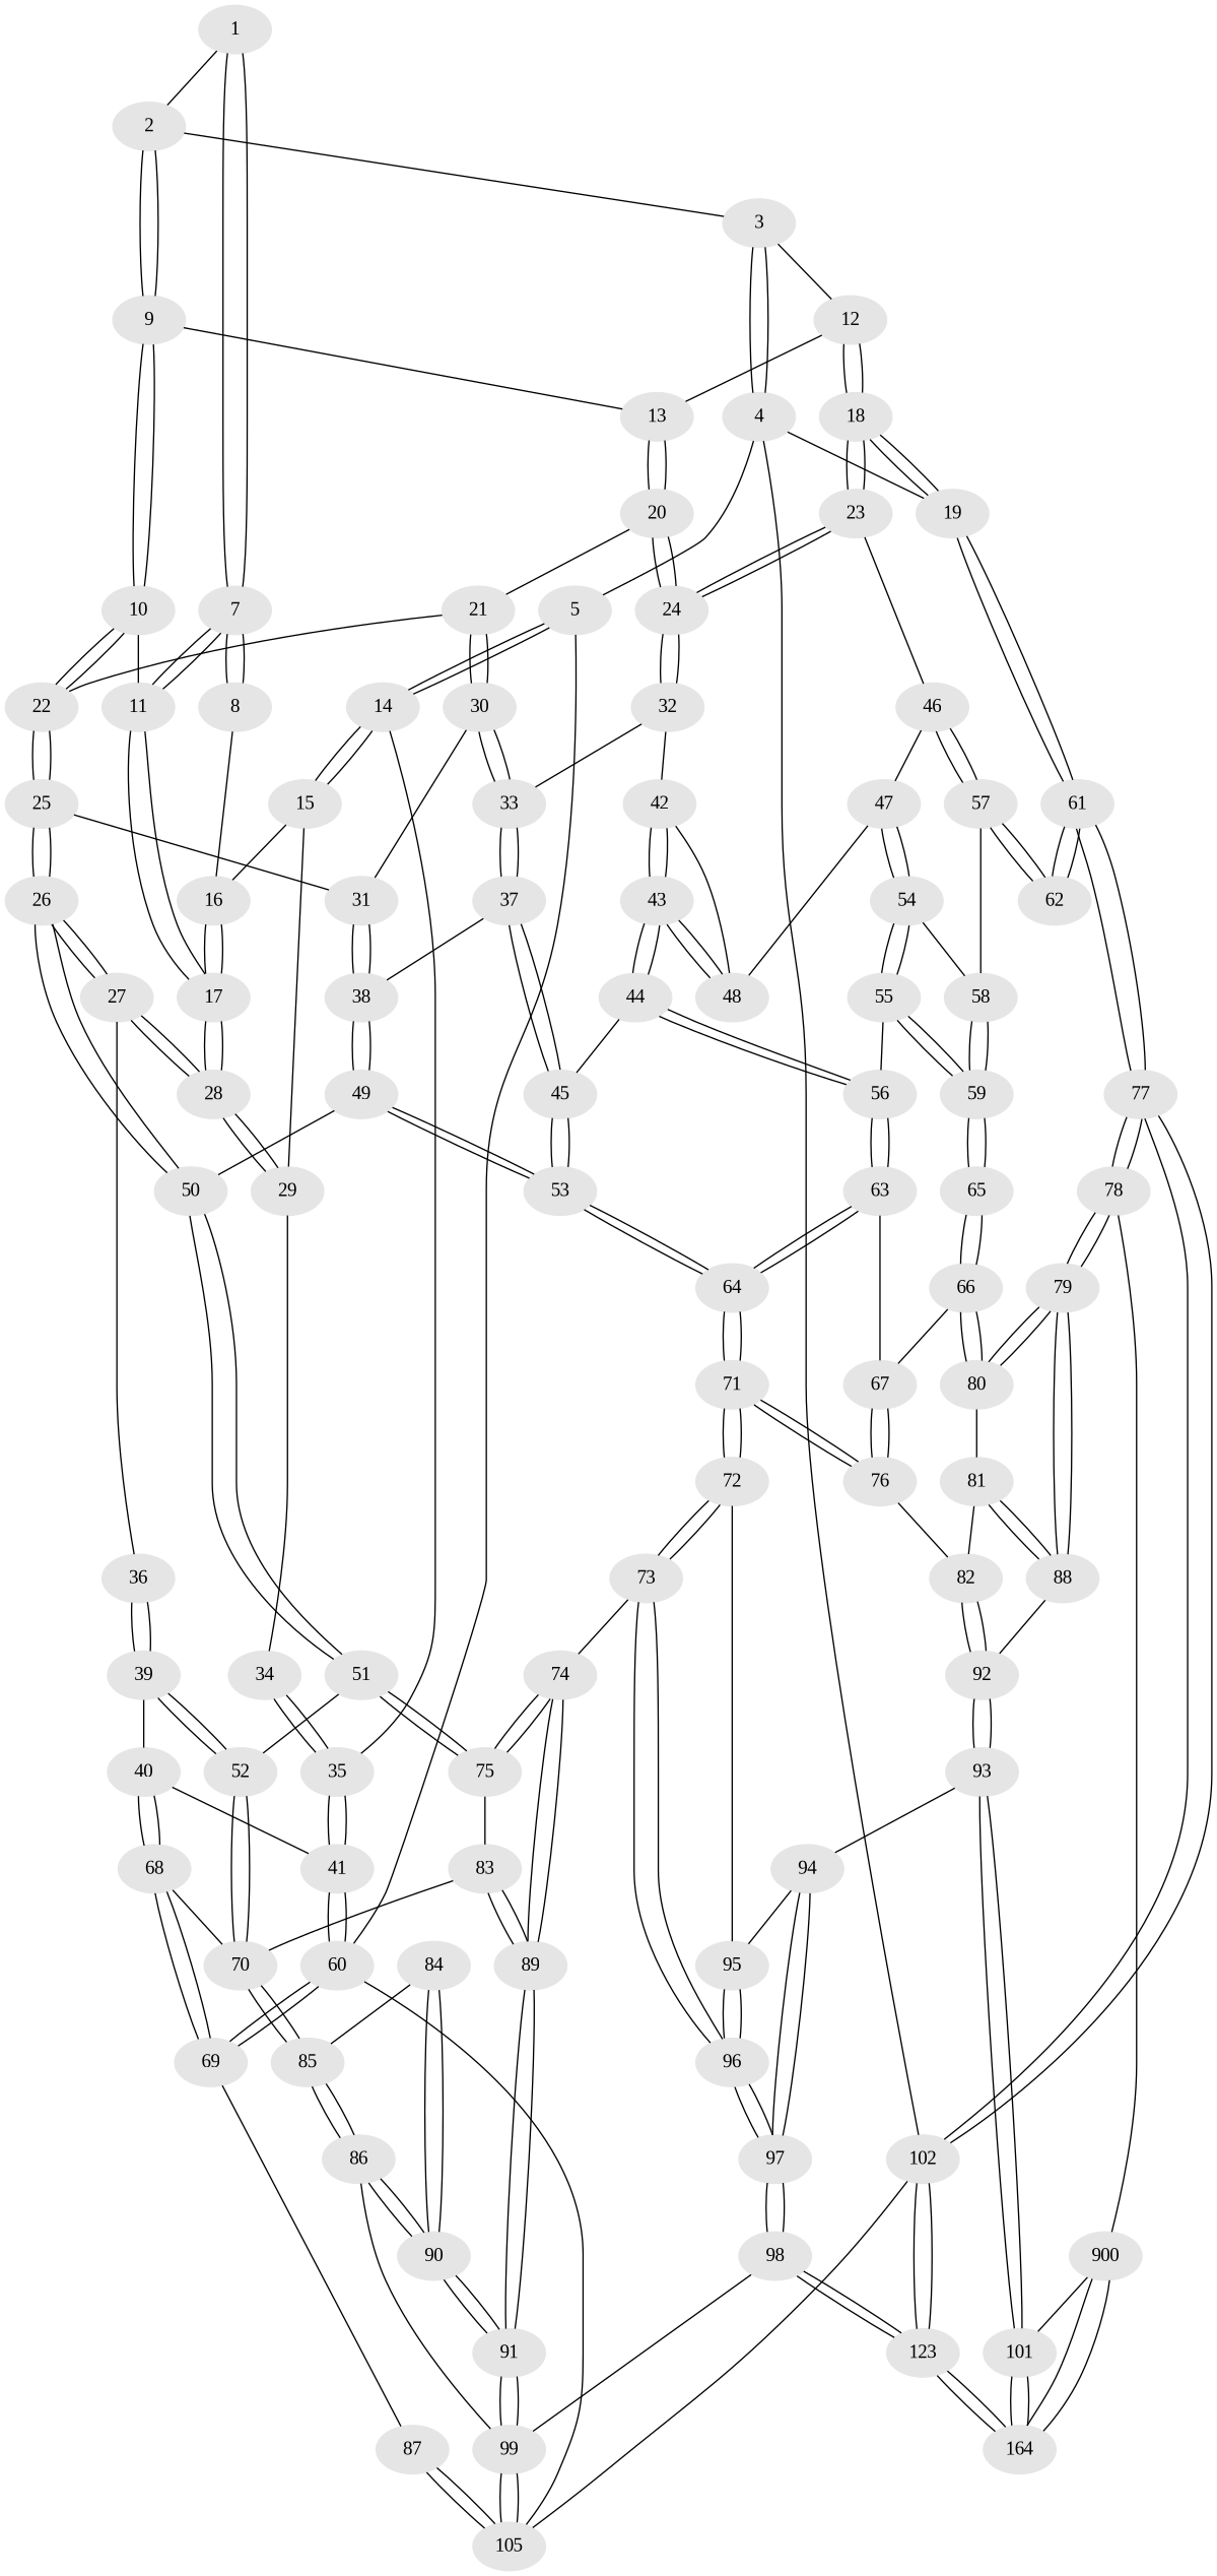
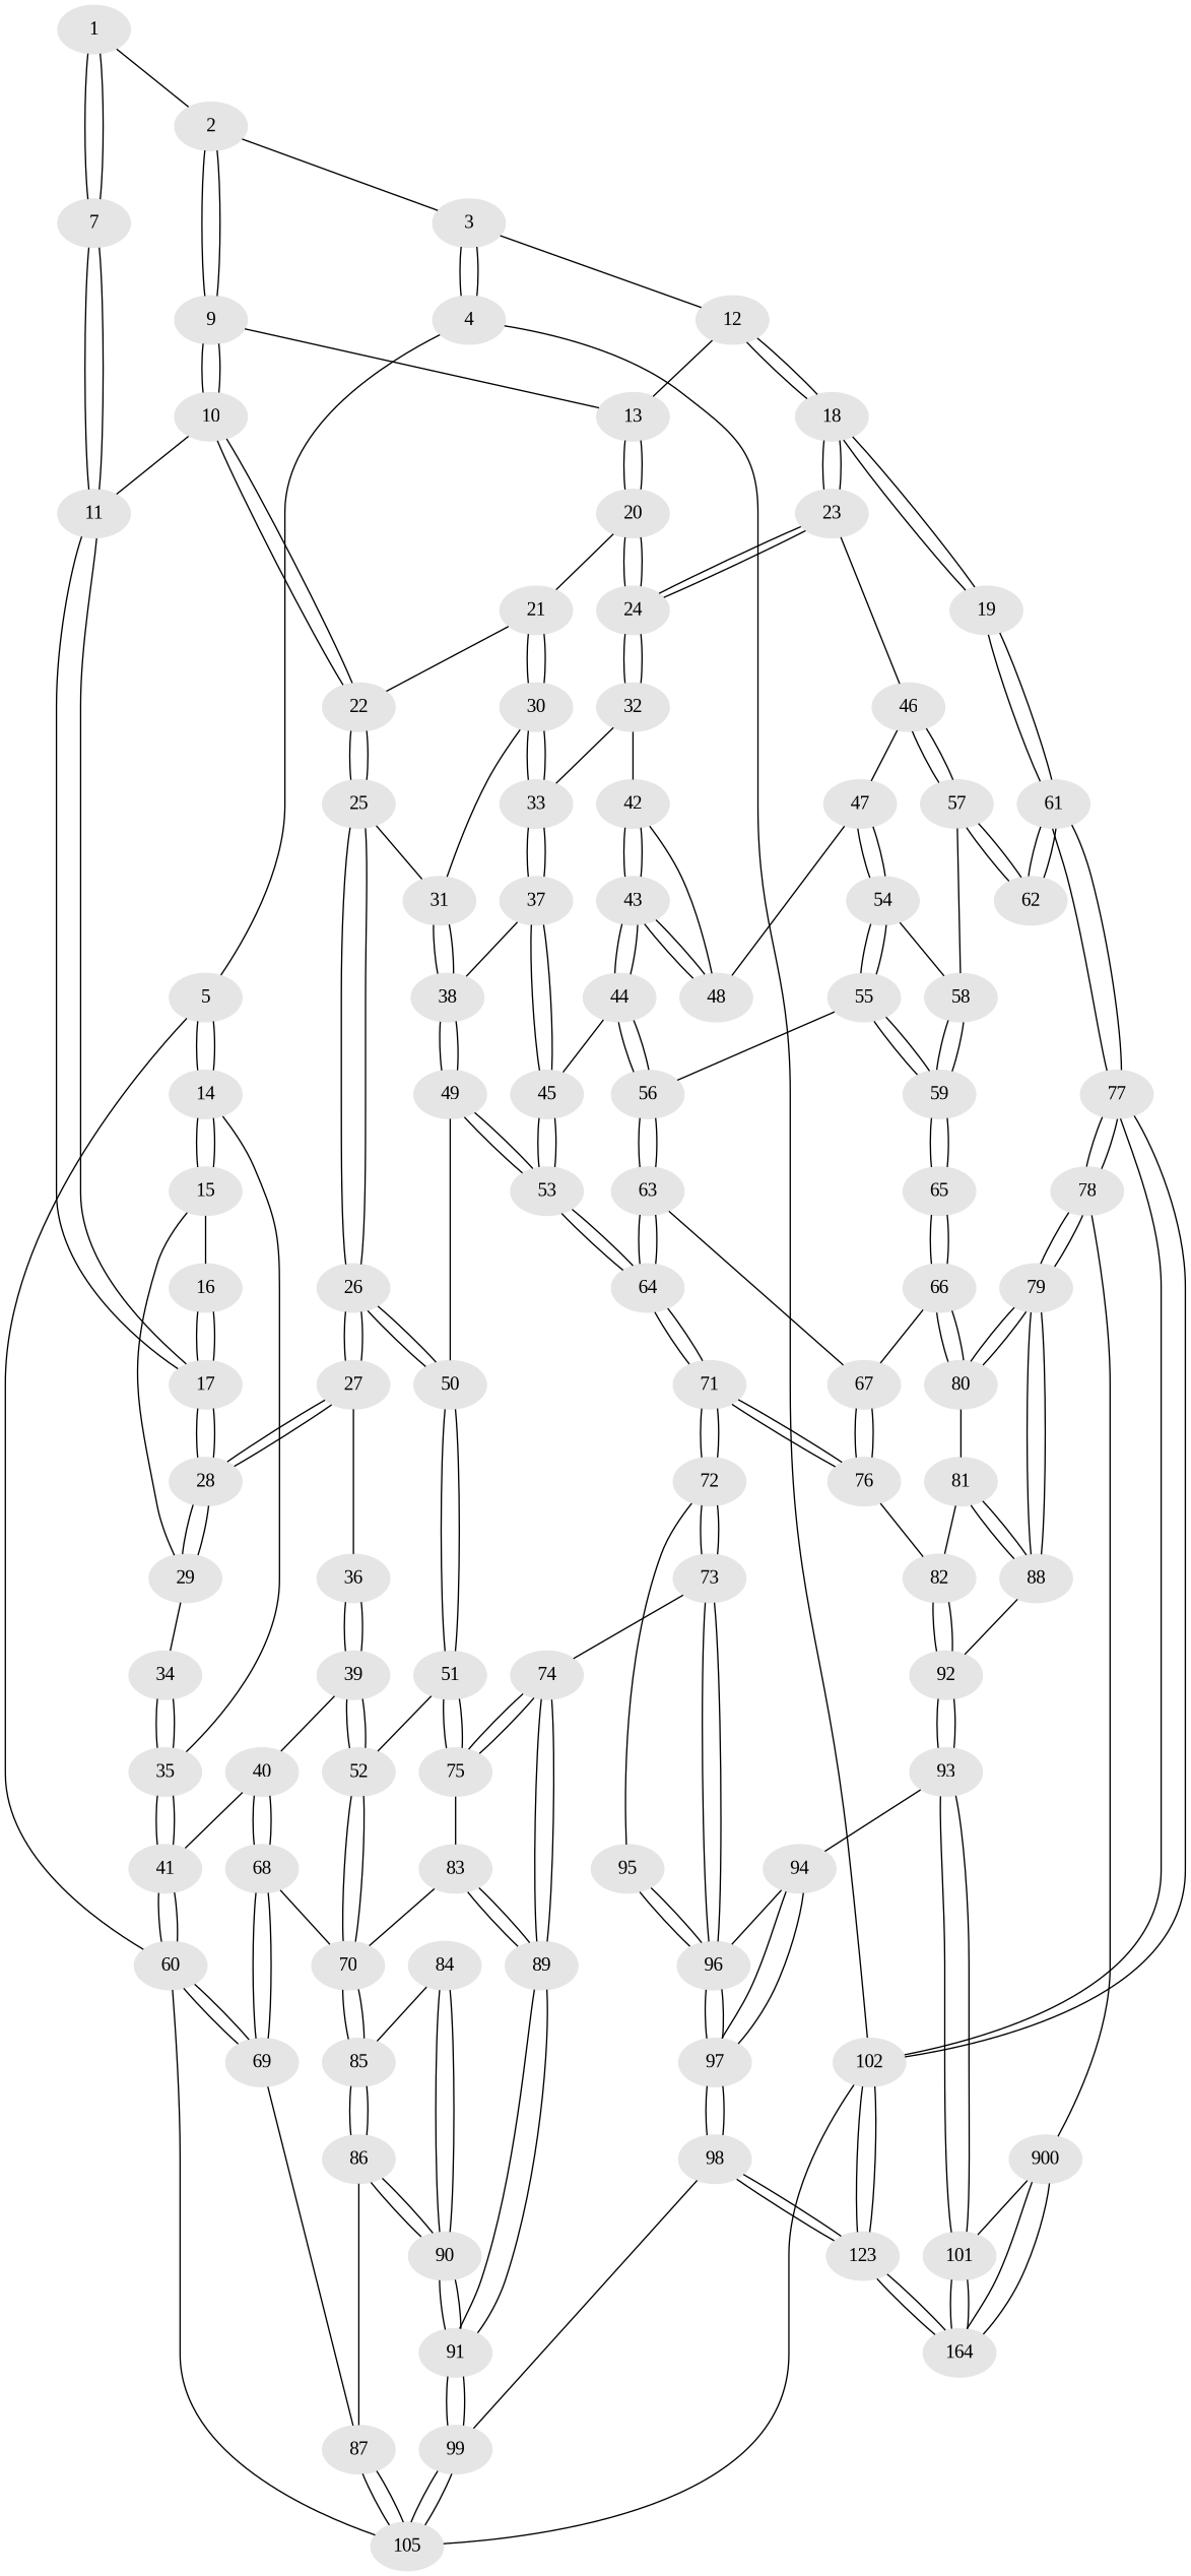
  graph {
    fontname="Liberation Serif"
    node [color=gray90 fontname="Liberation Serif" style=filled]
    edge [fontname="Liberation Serif"]
    1
    2
    7
    3
    9
-   8
    11
    4
    12
    10
    13
    5
    19
    102
    18
    14
    60
    61
    105
    n20 [label=123]
    15
    35
    69
    16
    17
    22
    20
    25
    28
    23
    21
    24
    29
    41
    34
    46
    62
    77
    30
    32
    31
    33
    26
    47
    57
    42
    27
    50
    38
    36
    51
    39
    37
    49
    43
    48
    45
    40
    52
    53
    68
    70
    44
    56
    63
    64
    54
    58
    55
    75
    83
    85
    71
    59
    65
    67
    66
    87
    78
    76
    72
    80
    81
    82
    86
    73
    95
    74
    96
    89
    97
    91
    92
    79
    n95 [label=900]
    88
    101
    n98 [label=164]
    93
    84
    90
    99
    94
    98
    1 -- 2
    1 -- 7
    1 -- 7
    2 -- 3
    2 -- 9
    2 -- 9
-   7 -- 8
-   7 -- 8
    7 -- 11
    7 -- 11
    3 -- 4
    3 -- 4
    3 -- 12
    9 -- 10
    9 -- 10
    9 -- 13
-   8 -- 16
    11 -- 17
    11 -- 17
    4 -- 5
-   4 -- 19
    4 -- 102
    12 -- 13
    12 -- 18
    12 -- 18
    10 -- 11
    10 -- 22
    10 -- 22
    13 -- 20
    13 -- 20
    5 -- 14
    5 -- 14
    5 -- 60
    19 -- 61
    19 -- 61
    102 -- 105
    102 -- n20
    102 -- n20
    18 -- 19
    18 -- 19
    18 -- 23
    18 -- 23
    14 -- 15
    14 -- 15
    14 -- 35
    60 -- 105
    60 -- 69
    60 -- 69
    61 -- 62
    61 -- 62
    61 -- 77
    61 -- 77
    n20 -- n98
    n20 -- n98
    15 -- 16
    15 -- 29
    35 -- 41
    35 -- 41
    69 -- 87
    16 -- 17
    16 -- 17
    17 -- 28
    17 -- 28
    22 -- 25
    22 -- 25
    20 -- 21
    20 -- 24
    20 -- 24
    25 -- 31
    25 -- 26
    25 -- 26
    28 -- 29
    28 -- 29
    23 -- 24
    23 -- 24
    23 -- 46
    21 -- 22
    21 -- 30
    21 -- 30
    24 -- 32
    24 -- 32
    29 -- 34
    41 -- 60
    41 -- 60
    34 -- 35
    34 -- 35
    46 -- 47
    46 -- 57
    46 -- 57
    77 -- 102
    77 -- 102
    77 -- 78
    77 -- 78
    30 -- 31
    30 -- 33
    30 -- 33
    32 -- 33
    32 -- 42
    31 -- 38
    31 -- 38
    33 -- 37
    33 -- 37
    26 -- 27
    26 -- 27
    26 -- 50
    26 -- 50
    47 -- 48
    47 -- 54
    47 -- 54
    57 -- 62
    57 -- 62
    57 -- 58
    42 -- 43
    42 -- 43
    42 -- 48
    27 -- 28
    27 -- 28
    27 -- 36
    50 -- 51
    50 -- 51
    38 -- 49
    38 -- 49
    36 -- 39
    36 -- 39
    51 -- 52
    51 -- 75
    51 -- 75
    39 -- 40
    39 -- 52
    39 -- 52
    37 -- 38
    37 -- 45
    37 -- 45
    49 -- 50
    49 -- 53
    49 -- 53
    43 -- 48
    43 -- 48
    43 -- 44
    43 -- 44
    45 -- 53
    45 -- 53
    40 -- 41
    40 -- 68
    40 -- 68
    52 -- 70
    52 -- 70
    53 -- 64
    53 -- 64
    68 -- 69
    68 -- 69
    68 -- 70
    70 -- 85
    70 -- 85
    44 -- 45
    44 -- 56
    44 -- 56
    56 -- 63
    56 -- 63
    63 -- 64
    63 -- 64
    63 -- 67
    64 -- 71
    64 -- 71
    54 -- 58
    54 -- 55
    54 -- 55
    58 -- 59
    58 -- 59
    55 -- 56
    55 -- 59
    55 -- 59
    75 -- 83
    83 -- 70
    83 -- 89
    83 -- 89
    85 -- 86
    85 -- 86
    71 -- 76
    71 -- 76
    71 -- 72
    71 -- 72
    59 -- 65
    59 -- 65
    65 -- 66
    65 -- 66
    67 -- 76
    67 -- 76
    66 -- 67
    66 -- 80
    66 -- 80
    87 -- 105
    87 -- 105
    78 -- 79
    78 -- 79
    78 -- n95
    76 -- 82
    72 -- 73
    72 -- 73
    72 -- 95
    80 -- 81
    81 -- 82
    81 -- 88
    81 -- 88
    82 -- 92
    82 -- 92
-   86 -- 99
+   86 -- 87
    86 -- 90
    86 -- 90
    73 -- 74
    73 -- 96
    73 -- 96
    95 -- 96
    95 -- 96
    74 -- 75
    74 -- 75
    74 -- 89
    74 -- 89
    96 -- 97
    96 -- 97
    89 -- 91
    89 -- 91
    97 -- 98
    97 -- 98
    91 -- 99
    91 -- 99
    92 -- 93
    92 -- 93
    79 -- 80
    79 -- 80
    79 -- 88
    79 -- 88
    n95 -- 101
    n95 -- n98
    n95 -- n98
    88 -- 92
    101 -- n98
    101 -- n98
    93 -- 101
    93 -- 101
    93 -- 94
    84 -- 85
    84 -- 90
    84 -- 90
    90 -- 91
    90 -- 91
    99 -- 105
    99 -- 105
-   94 -- 95
+   94 -- 96
    94 -- 97
    94 -- 97
    98 -- n20
    98 -- n20
    98 -- 99
  }
